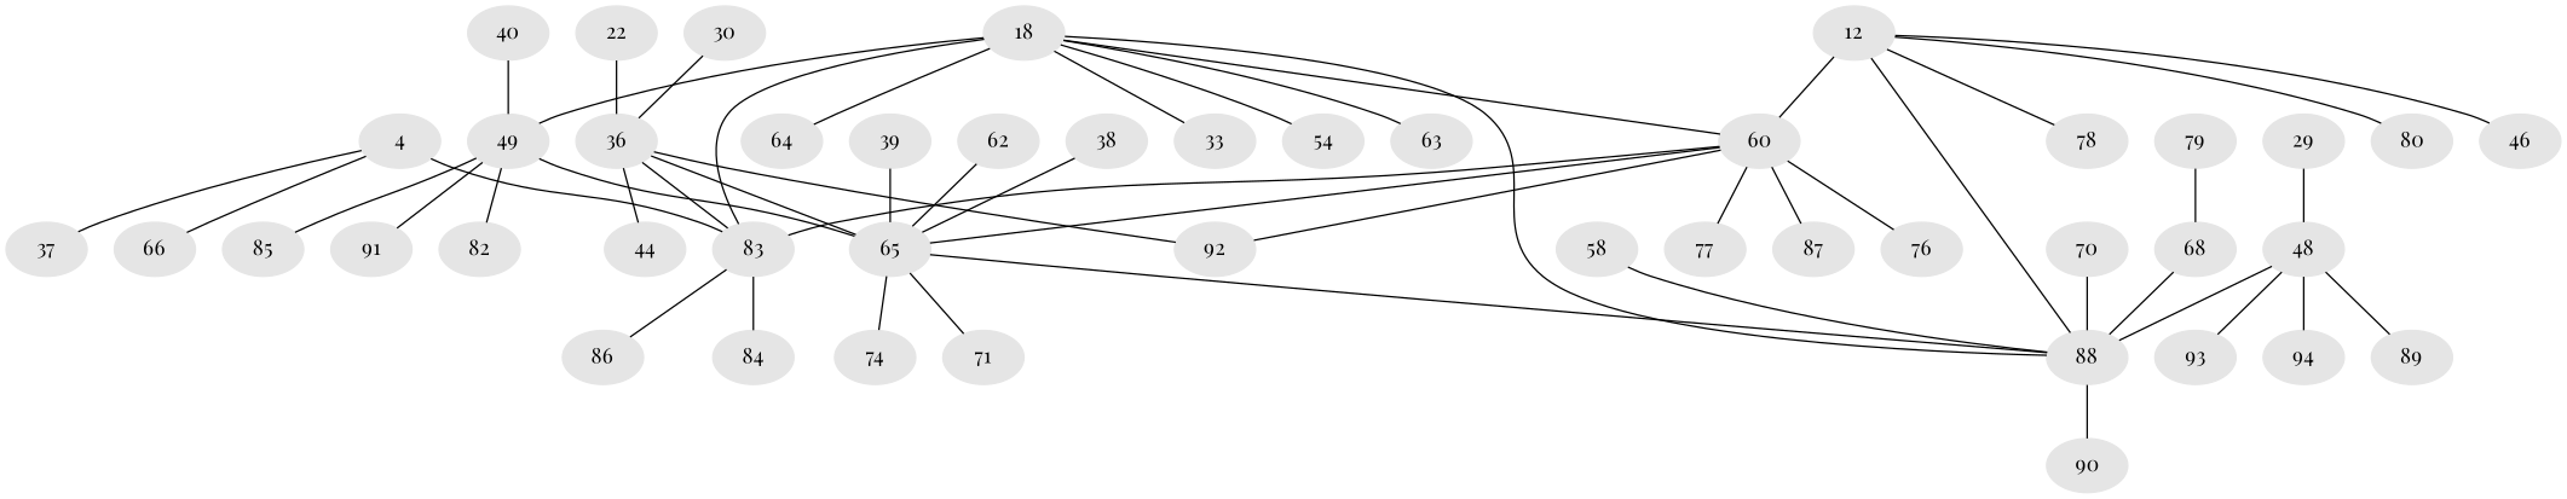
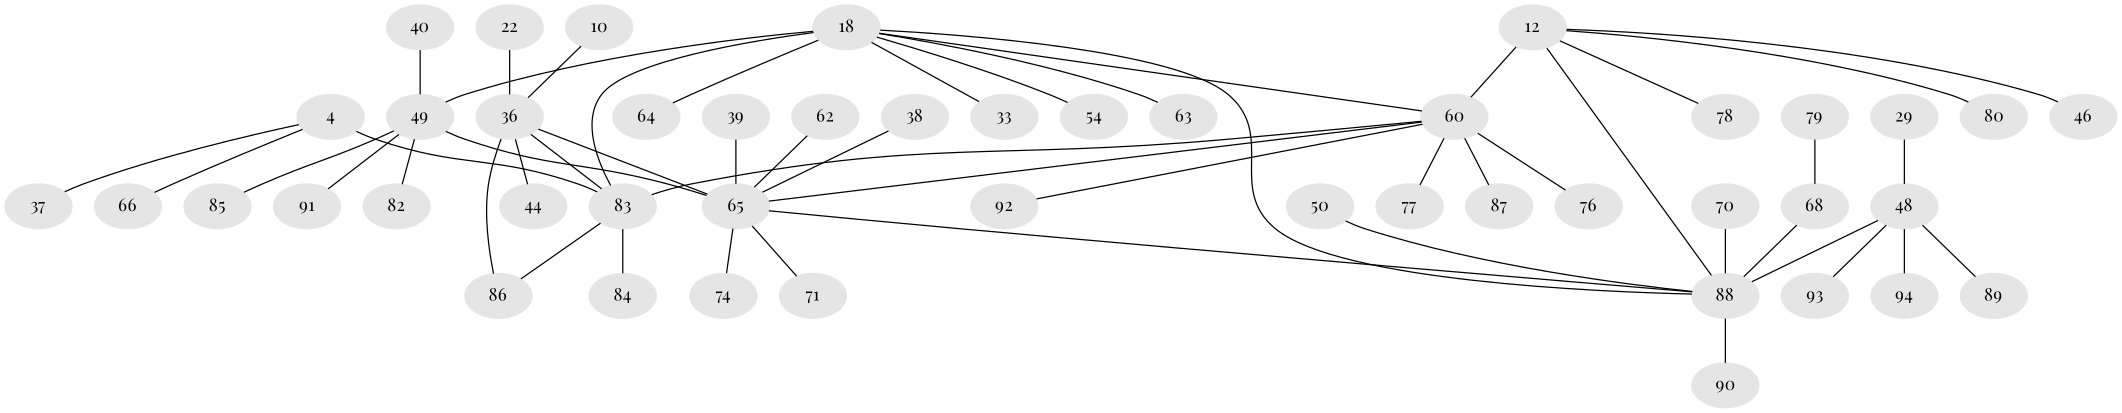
  graph {
    fontname="Playfair Display"
    node [color=gray90 fontname="Playfair Display" style=filled]
    edge [fontname="Playfair Display"]
    4 [super="+3"]
    37
    66
    83 [super="+47+51+59"]
    84
    86
    12 [super="+10"]
    46
    60 [super="+57+11+25+31+45"]
    78
    80
    88 [super="+72+15"]
    65 [super="+8+21"]
    92 [super="+67+69"]
    76 [super="+41"]
    77
    87 [super="+73"]
    90
    18 [super="+17"]
    33
    49 [super="+34"]
    54
    63
    64
    82
    85
    91
    36 [super="+24+7"]
    44
    22
    48 [super="+16"]
    89
    93 [super="+75"]
    94 [super="+52"]
    29
-   30
+   30 [label=10]
    71 [super="+27"]
    74 [super="+55"]
    38
    39
    40
-   58
+   58 [label=50]
    62
    68
    70
    79
    4 -- 37
    4 -- 66
    4 -- 83 [weight=4]
    83 -- 84
    83 -- 86
    12 -- 46
    12 -- 60 [weight=4]
    12 -- 78
    12 -- 80
    12 -- 88
    60 -- 83
    60 -- 65 [weight=2]
    60 -- 92
    60 -- 76
    60 -- 77
    60 -- 87
    88 -- 90
    65 -- 88
    65 -- 71
    65 -- 74
    18 -- 83
    18 -- 60
    18 -- 88 [weight=2]
    18 -- 33
    18 -- 49 [weight=4]
    18 -- 54
    18 -- 63
    18 -- 64
    49 -- 65
    49 -- 82
    49 -- 85
    49 -- 91
    36 -- 83
    36 -- 65 [weight=4]
-   36 -- 92
+   36 -- 86
    36 -- 44
    22 -- 36
    48 -- 88 [weight=4]
    48 -- 89
    48 -- 93
    48 -- 94
    29 -- 48
    30 -- 36
    38 -- 65
    39 -- 65
    40 -- 49
    58 -- 88
    62 -- 65
    68 -- 88
    70 -- 88
    79 -- 68
  }
